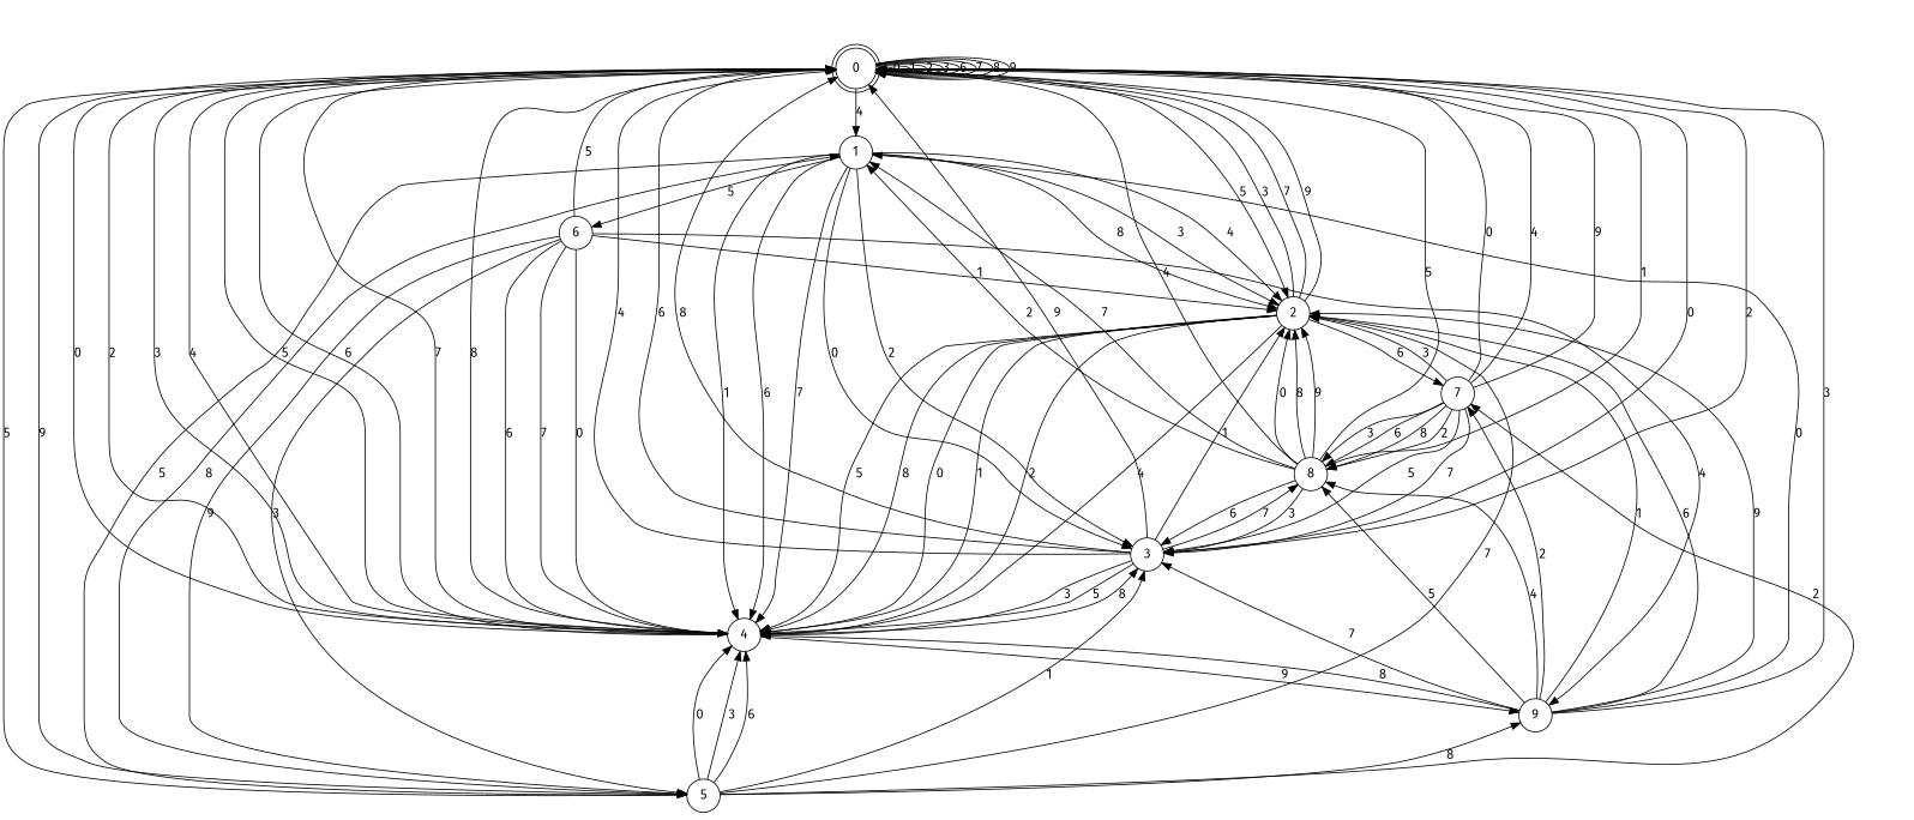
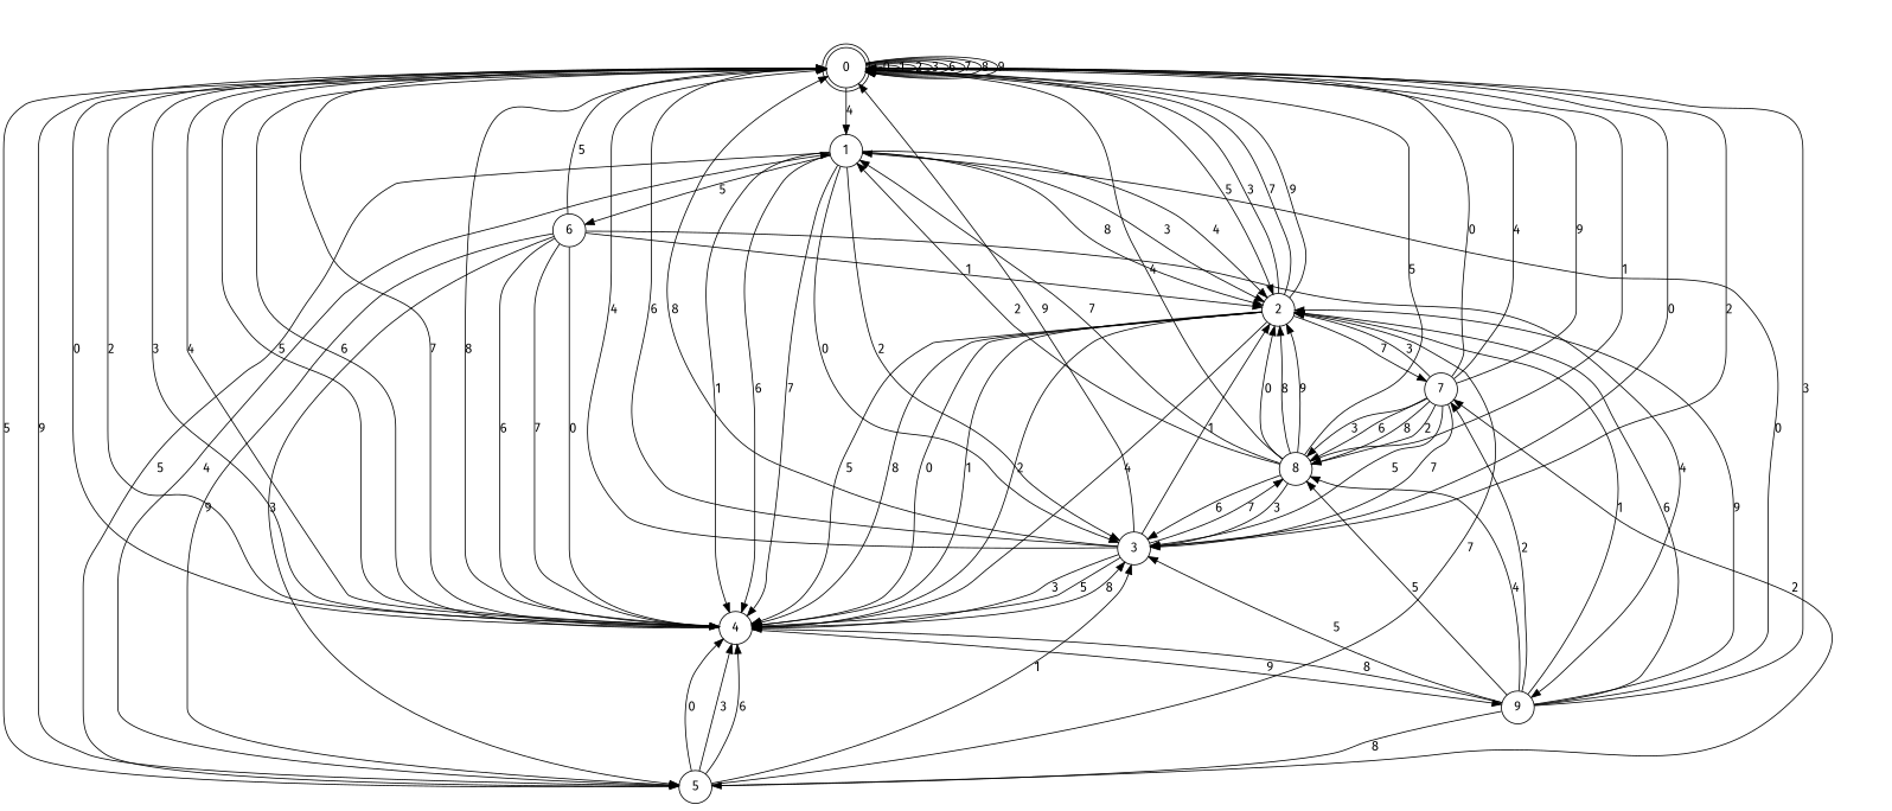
  digraph {
    fontname="Fira Sans"
    node [fontname="Fira Sans" shape=circle]
    edge [fontname="Fira Sans"]
    n1 [label=0 shape=doublecircle]
    n2 [label=1]
    n3 [label=2]
    n4 [label=3]
    n5 [label=4]
    n6 [label=5]
    n7 [label=6]
    n8 [label=7]
    n9 [label=8]
    n10 [label=9]
    n1 -> n1 [label=0]
    n1 -> n1 [label=1]
    n1 -> n1 [label=2]
    n1 -> n1 [label=3]
    n1 -> n1 [label=6]
    n1 -> n1 [label=7]
    n1 -> n1 [label=8]
    n1 -> n1 [label=9]
    n1 -> n2 [label=4]
    n1 -> n3 [label=5]
    n2 -> n3 [label=3]
    n2 -> n3 [label=4]
    n2 -> n3 [label=8]
    n2 -> n4 [label=0]
    n2 -> n4 [label=2]
    n2 -> n5 [label=1]
    n2 -> n5 [label=6]
    n2 -> n5 [label=7]
    n2 -> n6 [label=5]
    n2 -> n7 [label=5]
    n3 -> n1 [label=3]
    n3 -> n1 [label=7]
    n3 -> n1 [label=9]
    n3 -> n5 [label=0]
    n3 -> n5 [label=1]
    n3 -> n5 [label=2]
    n3 -> n5 [label=4]
    n3 -> n5 [label=5]
    n3 -> n5 [label=8]
-   n3 -> n8 [label=6]
+   n3 -> n8 [label=7]
    n4 -> n1 [label=0]
    n4 -> n1 [label=2]
    n4 -> n1 [label=4]
    n4 -> n1 [label=6]
    n4 -> n1 [label=8]
    n4 -> n1 [label=9]
    n4 -> n3 [label=1]
    n4 -> n5 [label=3]
    n4 -> n5 [label=5]
    n4 -> n9 [label=7]
    n5 -> n1 [label=0]
    n5 -> n1 [label=2]
    n5 -> n1 [label=3]
    n5 -> n1 [label=4]
    n5 -> n1 [label=5]
    n5 -> n1 [label=6]
    n5 -> n1 [label=7]
    n5 -> n1 [label=8]
    n5 -> n4 [label=8]
    n5 -> n10 [label=9]
    n6 -> n1 [label=5]
    n6 -> n1 [label=9]
-   n6 -> n2 [label=8]
+   n6 -> n2 [label=4]
    n6 -> n3 [label=7]
    n6 -> n4 [label=1]
    n6 -> n5 [label=0]
    n6 -> n5 [label=3]
    n6 -> n5 [label=6]
    n6 -> n8 [label=2]
-   n6 -> n10 [label=8]
+   n10 -> n6 [label=8]
    n7 -> n1 [label=5]
    n7 -> n3 [label=1]
    n7 -> n5 [label=0]
    n7 -> n5 [label=6]
    n7 -> n5 [label=7]
    n7 -> n6 [label=3]
    n7 -> n6 [label=9]
    n7 -> n10 [label=4]
    n8 -> n1 [label=0]
    n8 -> n1 [label=4]
    n8 -> n1 [label=9]
    n8 -> n3 [label=3]
    n8 -> n4 [label=5]
    n8 -> n4 [label=7]
    n8 -> n9 [label=2]
    n8 -> n9 [label=3]
    n8 -> n9 [label=6]
    n8 -> n9 [label=8]
    n9 -> n1 [label=1]
    n9 -> n1 [label=4]
    n9 -> n1 [label=5]
    n9 -> n2 [label=2]
    n9 -> n2 [label=7]
    n9 -> n3 [label=0]
    n9 -> n3 [label=8]
    n9 -> n3 [label=9]
    n9 -> n4 [label=3]
    n9 -> n4 [label=6]
    n10 -> n1 [label=3]
    n10 -> n2 [label=0]
    n10 -> n3 [label=1]
    n10 -> n3 [label=6]
    n10 -> n3 [label=9]
-   n10 -> n4 [label=7]
+   n10 -> n4 [label=5]
    n10 -> n5 [label=8]
    n10 -> n8 [label=2]
    n10 -> n9 [label=4]
    n10 -> n9 [label=5]
  }
